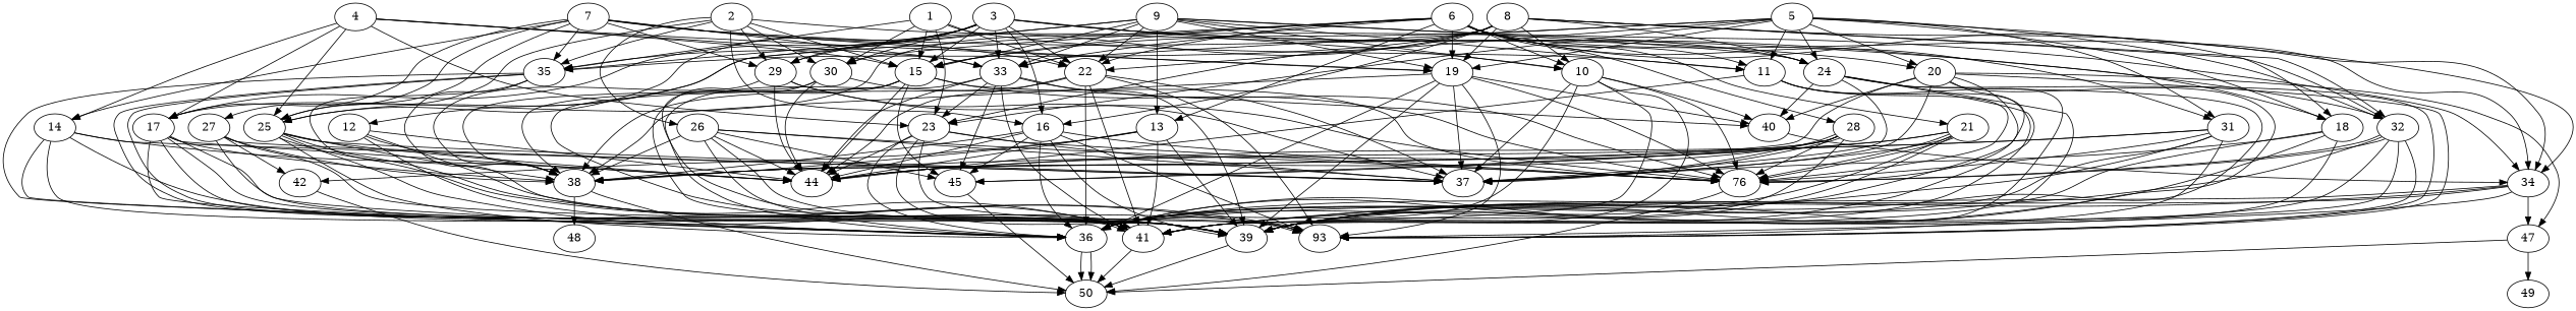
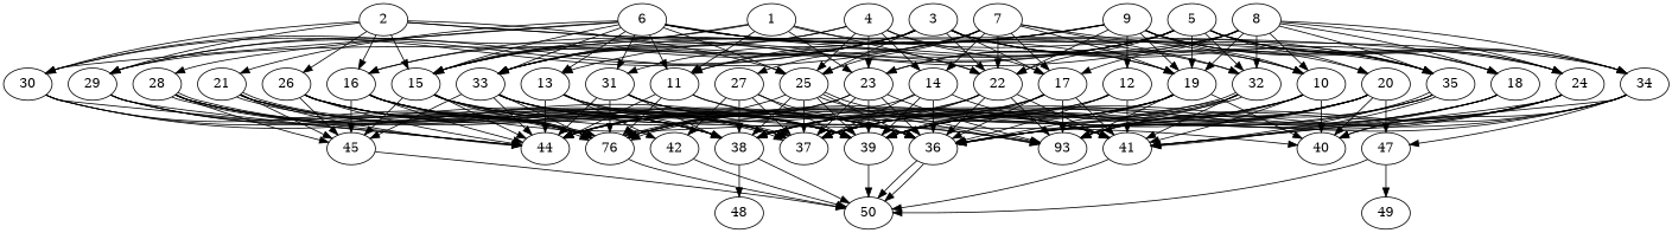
  digraph {
    node [alpha=0.05]
    1 [alpha=0.17]
    11 [alpha=0.07]
    15 [alpha=0.13]
    22 [alpha=0.07]
    23
    30 [alpha=0.08]
    35 [alpha=0.11]
    36 [alpha=0.00]
    41 [alpha=0.03]
    n10 [alpha=0.10 label=76]
    44 [alpha=0.14]
    39 [alpha=0.19]
    40 [alpha=0.19]
    38 [alpha=0.17]
    45 [alpha=0.14]
    37 [alpha=0.07]
    n17 [alpha=0.12 label=93]
    50 [alpha=0.10]
    48 [alpha=0.10]
    2
    16 [alpha=0.15]
    24 [alpha=0.03]
    25
    26
    29 [alpha=0.15]
    13 [alpha=0.00]
    42 [alpha=0.18]
    3 [alpha=0.14]
    10 [alpha=0.08]
    17 [alpha=0.03]
    18 [alpha=0.04]
    20 [alpha=0.16]
    33 [alpha=0.11]
    47 [alpha=0.16]
    49 [alpha=0.14]
    4 [alpha=0.02]
    14 [alpha=0.17]
    19
    5
    31 [alpha=0.08]
    32 [alpha=0.16]
    34 [alpha=0.03]
    6 [alpha=0.06]
    21 [alpha=0.11]
    28 [alpha=0.18]
    7 [alpha=0.19]
    27 [alpha=0.17]
    8 [alpha=0.08]
    9 [alpha=0.16]
    12 [alpha=0.15]
    1 -> 11
    1 -> 15
    1 -> 22
    1 -> 23
    1 -> 30
    1 -> 35
    11 -> 36
    11 -> 41
    11 -> n10
    11 -> 44
    15 -> 41
    15 -> n10
    15 -> 44
    15 -> 39
    15 -> 40
    15 -> 38
    15 -> 45
    22 -> 36
    22 -> 41
    22 -> 44
    22 -> 38
    22 -> 37
    22 -> n17
    23 -> 36
    23 -> n10
    23 -> 44
    23 -> 39
    23 -> 37
    23 -> n17
    30 -> n10
    30 -> 44
    30 -> 39
    30 -> 38
    35 -> 36
    35 -> 41
    35 -> 41
    35 -> 38
    35 -> n17
    36 -> 50
    36 -> 50
    41 -> 50
    n10 -> 50
    39 -> 50
    38 -> 50
    38 -> 48
    45 -> 50
    2 -> 15
    2 -> 30
    2 -> 35
    2 -> 16
    2 -> 24
    2 -> 25
    2 -> 26
    2 -> 29
    16 -> 36
    16 -> n10
    16 -> 44
    16 -> 39
    16 -> 38
    16 -> 45
    16 -> n17
    24 -> 36
    24 -> 41
    24 -> 39
    24 -> 40
    24 -> 37
    24 -> n17
    25 -> 36
    25 -> 44
    25 -> 39
    25 -> 38
    25 -> 37
    25 -> n17
    25 -> n17
    26 -> 36
    26 -> n10
    26 -> 44
    26 -> 39
    26 -> 38
    26 -> 45
    26 -> 37
    29 -> n10
    29 -> 44
    29 -> 38
    29 -> 37
    13 -> 41
    13 -> 44
    13 -> 39
    13 -> 38
    13 -> 42
    42 -> 50
    3 -> 15
    3 -> 22
    3 -> 30
    3 -> 35
    3 -> 16
    3 -> 25
    3 -> 29
    3 -> 10
    3 -> 17
    3 -> 18
    3 -> 20
    3 -> 33
    10 -> 36
    10 -> 41
    10 -> n10
    10 -> 39
    10 -> 40
    10 -> 37
    17 -> 36
    17 -> 41
    17 -> 44
    17 -> 39
    17 -> 38
    17 -> n17
    18 -> 36
    18 -> 41
    18 -> 39
    18 -> 37
    20 -> 36
    20 -> n10
    20 -> 39
    20 -> 40
    20 -> 38
    20 -> 37
    20 -> n17
    20 -> 47
    33 -> 36
    33 -> 41
    33 -> n10
    33 -> 44
    33 -> 39
    33 -> 45
-   33 -> 23
+   33 -> 37
    47 -> 50
    47 -> 49
    4 -> 15
    4 -> 23
    4 -> 25
    4 -> 17
    4 -> 33
    4 -> 14
    4 -> 19
    14 -> 36
    14 -> 41
    14 -> 44
    14 -> 39
    14 -> 37
    19 -> 36
    19 -> n10
    19 -> 39
    19 -> 40
    19 -> 38
    19 -> 37
    19 -> n17
    5 -> 11
    5 -> 15
    5 -> 22
    5 -> 23
    5 -> 24
    5 -> 18
    5 -> 20
    5 -> 33
    5 -> 19
    5 -> 31
    5 -> 32
    5 -> 34
    31 -> 36
    31 -> n10
    31 -> 44
    31 -> 39
    31 -> 38
    31 -> n17
    32 -> 36
    32 -> 41
    32 -> n10
    32 -> n10
    32 -> 39
    32 -> n17
    34 -> 36
    34 -> 41
    34 -> 39
-   40 -> 34
+   34 -> 40
    34 -> n17
    34 -> 47
    6 -> 11
    6 -> 15
    6 -> 22
    6 -> 30
    6 -> 25
    6 -> 13
    6 -> 10
    6 -> 33
    6 -> 19
    6 -> 31
    6 -> 32
    6 -> 34
    6 -> 21
    6 -> 28
    21 -> 36
    21 -> n10
    21 -> n10
    21 -> 44
    21 -> 39
    21 -> 45
    21 -> 37
    28 -> n10
    28 -> 44
    28 -> 39
    28 -> 38
    28 -> 45
    28 -> 37
    28 -> 37
    7 -> 22
    7 -> 35
    7 -> 25
    7 -> 29
    7 -> 17
    7 -> 33
    7 -> 14
    7 -> 19
    7 -> 32
    7 -> 27
    27 -> 36
    27 -> 39
    27 -> 38
    27 -> 37
    27 -> 42
    8 -> 23
    8 -> 35
    8 -> 16
    8 -> 24
    8 -> 29
    8 -> 10
    8 -> 17
    8 -> 18
    8 -> 19
    8 -> 32
    8 -> 34
    9 -> 11
    9 -> 15
    9 -> 22
    9 -> 35
    9 -> 24
    9 -> 13
    9 -> 10
    9 -> 33
    9 -> 19
    9 -> 34
    9 -> 12
    12 -> 36
    12 -> 41
    12 -> 44
    12 -> 38
  }
